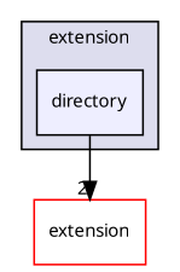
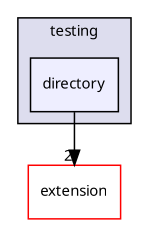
  digraph {
    compound=true
    node [fontname=Verdana fontsize=10 shape=box style=filled]
    n1 [fillcolor="#eeeeff" label=directory pencolor=black]
    n2 [color=red fillcolor=white label=extension]
    subgraph cluster_1 {
      bgcolor="#ddddee"
      fontname=Verdana
      fontsize=10
-     label=extension
+     label=testing
      pencolor=black
      n1
    }
    n1 -> n2 [headlabel=2 labeldistance=1.5 labelfontname=Verdana labelfontsize=10]
  }
